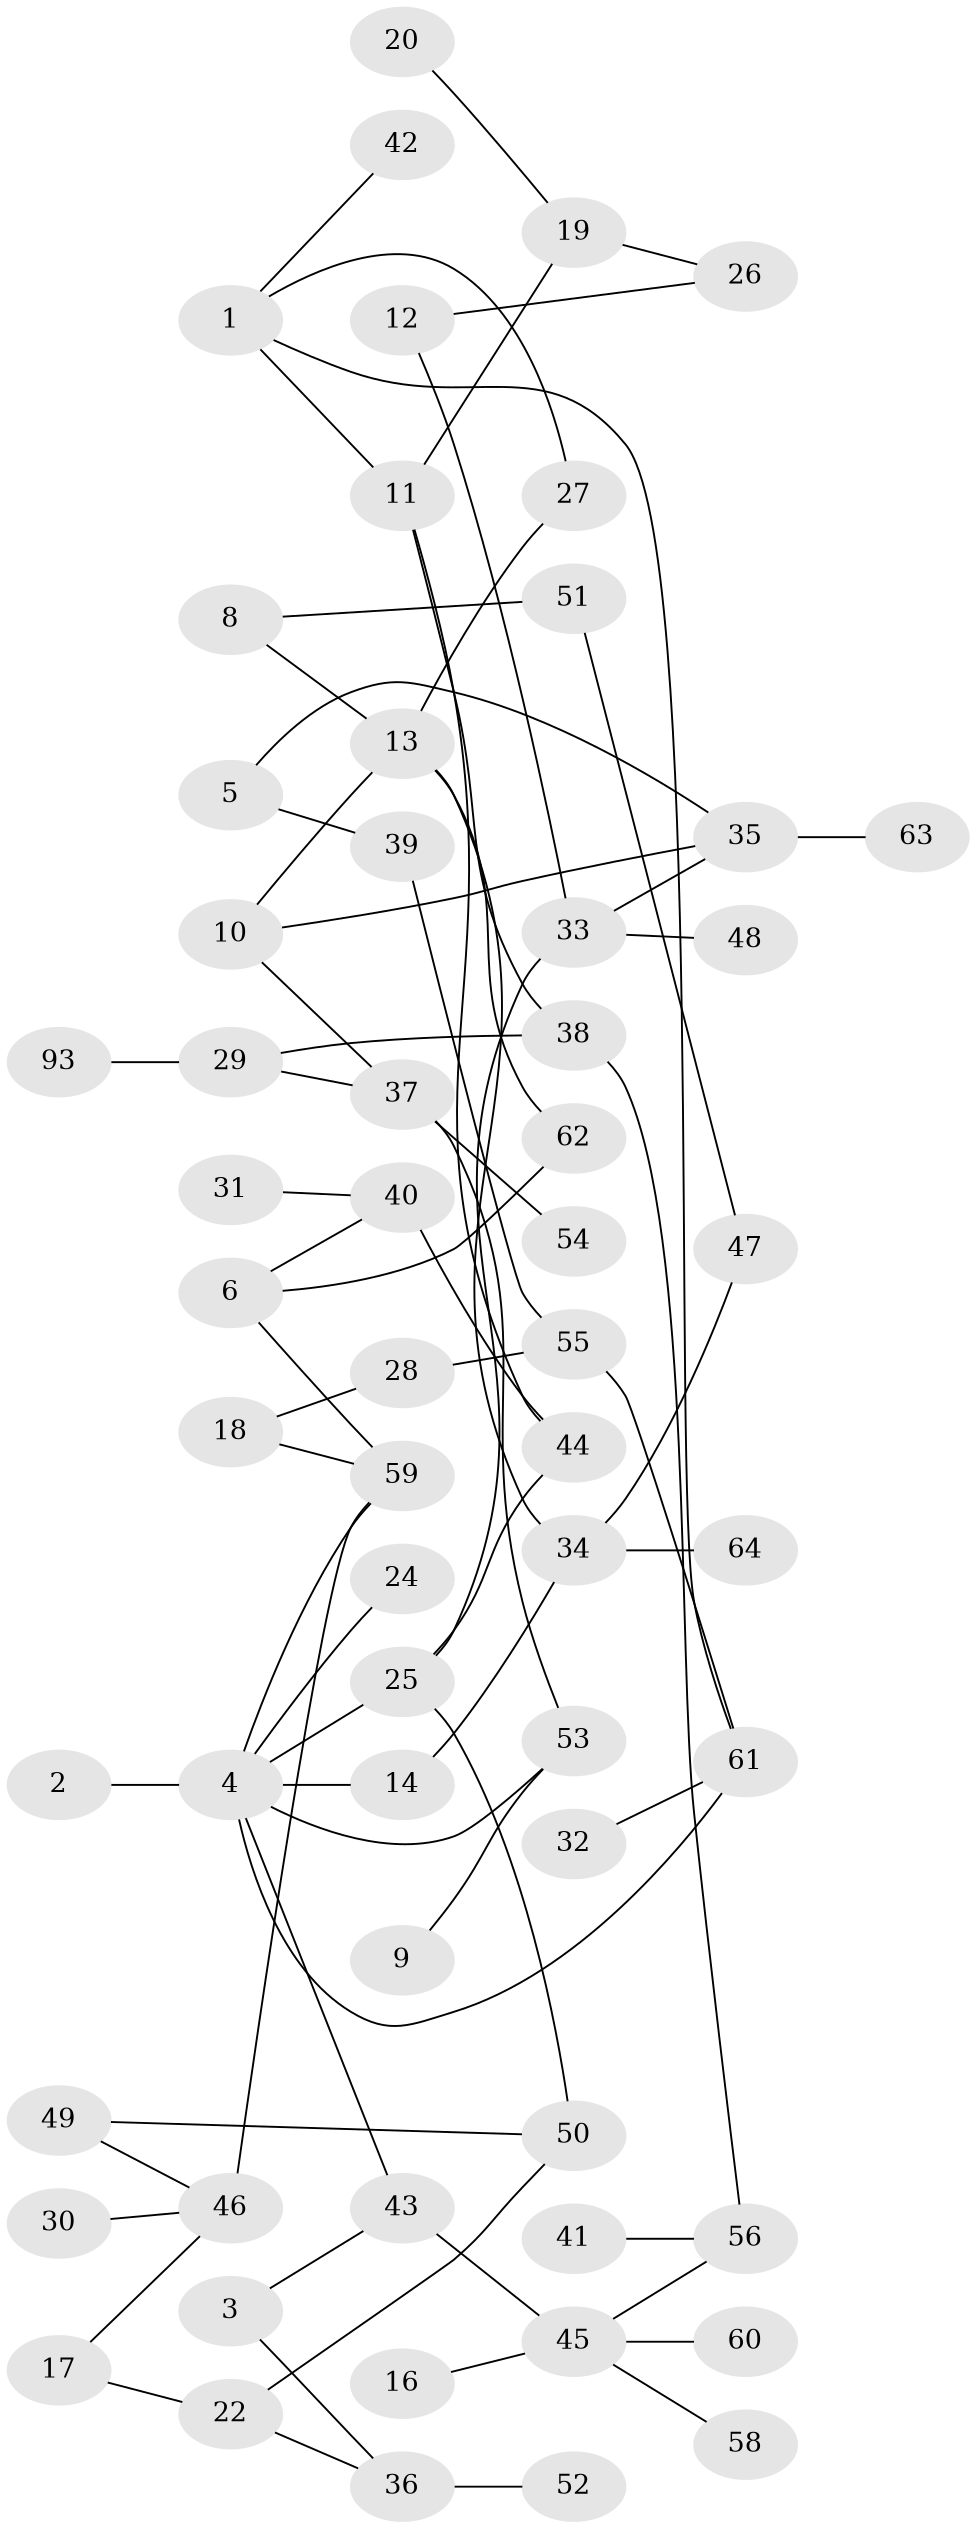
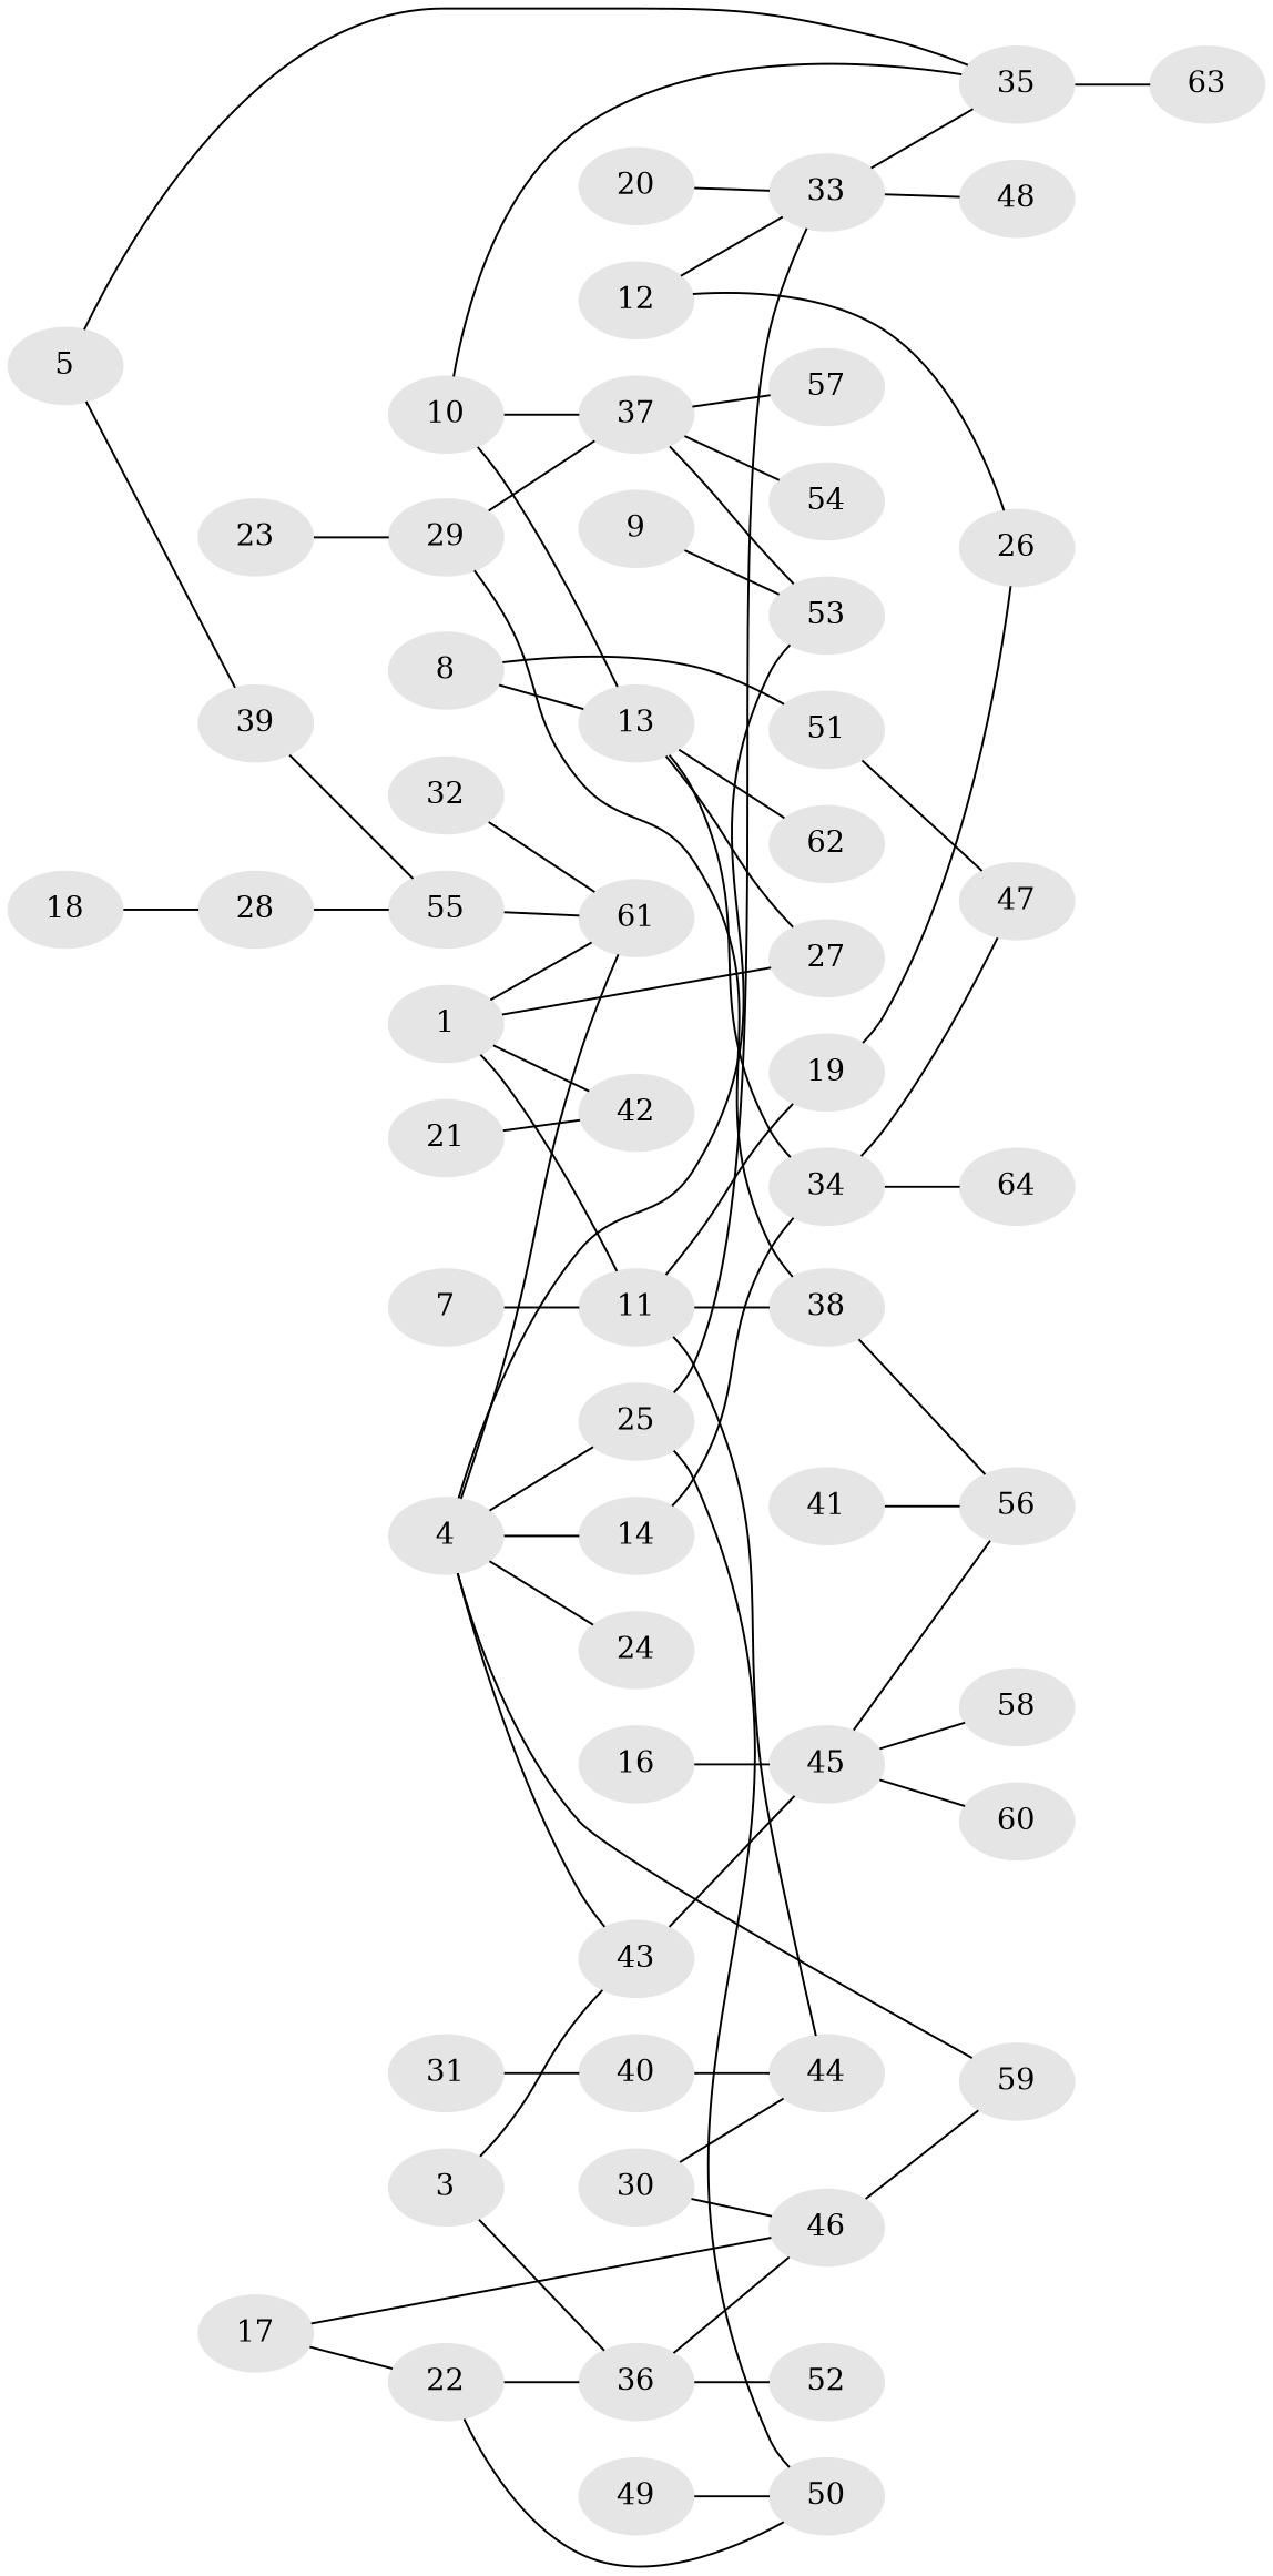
  graph {
    fontname="DejaVu Serif"
    rankdir=LR
    node [color=gray90 fontname="DejaVu Serif" style=filled]
    edge [fontname="DejaVu Serif" weight=1.0]
    1
    11
    27
    42
    61
    19
    38
    44
-   2
    4
    43
    14
    24
    25
    53
    59
    3
    36
    46
    52
    45
    34
    33
    50
    5
    35
    39
    63
    55
-   6
    40
    62
+   7
    8
    13
    51
    47
    9
    10
    37
    54
+   57
    26
    56
    12
    48
    64
    41
    16
    58
    60
    17
    22
    18
    28
    20
-   23 [label=93]
+   21
+   23
    29
    30
    31
    32
    49
    1 -- 11
    1 -- 27
    1 -- 42
    1 -- 61
    11 -- 19
    11 -- 38
    11 -- 44
    19 -- 26
    38 -- 56
-   2 -- 4
    4 -- 61
    4 -- 43
    4 -- 14
    4 -- 24
    4 -- 25
    4 -- 53
    4 -- 59
    43 -- 45
    14 -- 34
    25 -- 33
    25 -- 50
    3 -- 43
    3 -- 36
-   49 -- 46
+   36 -- 46
    36 -- 52
    46 -- 59
    45 -- 56
    45 -- 58
    45 -- 60
    34 -- 47
    34 -- 64
    33 -- 35
    33 -- 48
    5 -- 35
    5 -- 39
    35 -- 63
    39 -- 55
    55 -- 61
-   6 -- 59
-   6 -- 40
-   6 -- 62
    40 -- 44
+   7 -- 11
    8 -- 13
    8 -- 51
    13 -- 27
    13 -- 34
    13 -- 62
    51 -- 47
    9 -- 53
    10 -- 35
    10 -- 13
    10 -- 37
    37 -- 53
    37 -- 54
+   37 -- 57
    12 -- 33
    12 -- 26
    41 -- 56
    16 -- 45
    17 -- 46
    17 -- 22
    22 -- 36
    22 -- 50
-   18 -- 59
    18 -- 28
    28 -- 55
-   20 -- 19
+   20 -- 33
+   21 -- 42
    23 -- 29
    29 -- 38
    29 -- 37
-   25 -- 44
+   30 -- 44
    30 -- 46
    31 -- 40
    32 -- 61
    49 -- 50
  }
